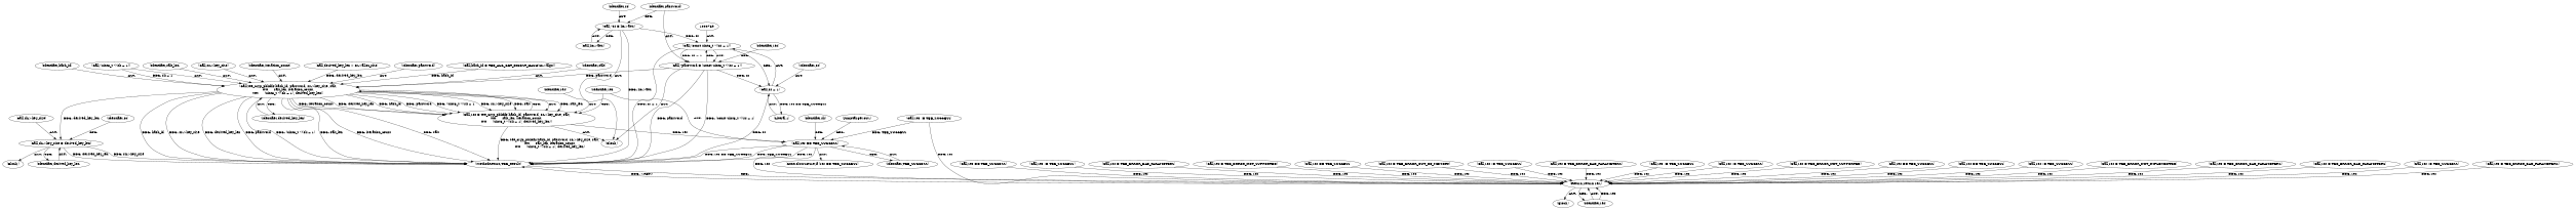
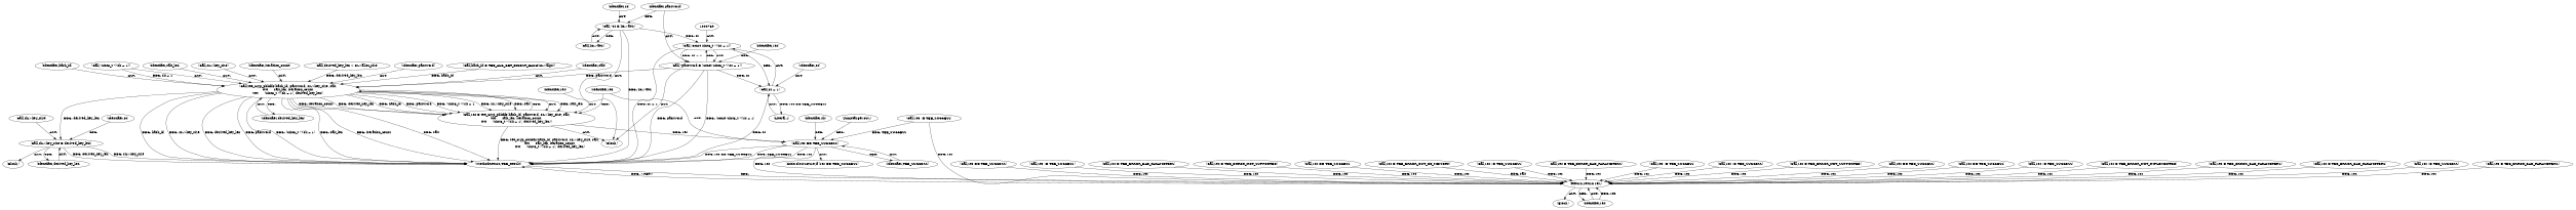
  digraph {
    n1 [label="(Call,*ss = ko->attr)"]
    n2 [label="(Call,(const uint8_t *)(ss + 1))"]
    n3 [label="(Block,)"]
    n4 [label="(MethodReturn,TEE_Result)"]
    n5 [label="(Call,ko->attr)"]
    n6 [label="(Call,ss + 1)"]
    n7 [label="(Call,*password = (const uint8_t *)(ss + 1))"]
    n8 [label="(Literal,1)"]
    n9 [label="(Return,return res;)"]
    n10 [label="(Call,tee_cryp_pbkdf2(hash_id, password, ss->key_size, salt,\n\t\t\t\t      salt_len, iteration_count,\n\t\t\t\t      (uint8_t *)(sk + 1), derived_key_len))"]
    n11 [label="(Call,res = tee_cryp_pbkdf2(hash_id, password, ss->key_size, salt,\n\t\t\t\t      salt_len, iteration_count,\n\t\t\t\t      (uint8_t *)(sk + 1), derived_key_len))"]
    n12 [label="(Call,sk->key_size = derived_key_len)"]
    n13 [label="(Identifier,derived_key_len)"]
    n14 [label="(Call,res == TEE_SUCCESS)"]
    n15 [label="(Identifier,derived_key_len)"]
    n16 [label="(Block,)"]
    n17 [label="(ControlStructure,if (res == TEE_SUCCESS))"]
    n18 [label="(Identifier,TEE_SUCCESS)"]
    n19 [label="(Block,)"]
    n20 [label="(Identifier,res)"]
    n21 [label="(Identifier,iteration_count)"]
    n22 [label="(Call,derived_key_len > ss->alloc_size)"]
    n23 [label="(Call,res == TEE_SUCCESS)"]
    n24 [label="(Identifier,password)"]
    n25 [label="(Call,res != TEE_SUCCESS)"]
    n26 [label="(Call,res = TEE_ERROR_BAD_PARAMETERS)"]
    n27 [label="(Call,sk->key_size)"]
    n28 [label="(Call,hash_id = TEE_ALG_GET_DIGEST_HASH(cs->algo))"]
    n29 [label="(Identifier,ss)"]
    n30 [label="(Identifier,res)"]
    n31 [label="(Call,res = TEE_ERROR_NOT_SUPPORTED)"]
    n32 [label="(Identifier,res)"]
    n33 [label="(Call,res != TEE_SUCCESS)"]
    n34 [label="(Call,res == TEE_SUCCESS)"]
    n35 [label="(Call,res = TEE_ERROR_OUT_OF_MEMORY)"]
    n36 [label="(Call,res != TEE_SUCCESS)"]
    n37 [label="(Call,res = TEE_ERROR_BAD_PARAMETERS)"]
    n38 [label="(Call,res != TEE_SUCCESS)"]
    n39 [label="(Identifier,ss)"]
    n40 [label="(Identifier,salt)"]
    n41 [label="(Identifier,sk)"]
    n42 [label="(Call,res != TEE_SUCCESS)"]
    n43 [label="(Call,res = TEE_ERROR_NOT_SUPPORTED)"]
    n44 [label="(Call,res == TEE_SUCCESS)"]
    n45 [label="(Identifier,hash_id)"]
    n46 [label="(Identifier,so)"]
    n47 [label="(Call,(uint8_t *)(sk + 1))"]
    n48 [label="(Identifier,password)"]
    n49 [label="(Call,res == TEE_SUCCESS)"]
    n50 [label="(Call,res != TEE_SUCCESS)"]
    n51 [label="(Call,res = TEE_ERROR_NOT_IMPLEMENTED)"]
    n52 [label="(Call,res = TEE_ERROR_BAD_PARAMETERS)"]
    n53 [label="(Call,res = TEE_ERROR_BAD_PARAMETERS)"]
    n54 [label="(Call,res != TEE_SUCCESS)"]
    n55 [label="(Identifier,salt_len)"]
    n56 [label="(Call,ss->key_size)"]
    n57 [label="(Identifier,res)"]
    n58 [label="(JumpTarget,out:)"]
    n59 [label="(Call,res = TEE_ERROR_BAD_PARAMETERS)"]
    1000769
    n1 -> n2 [label="DDG: ss"]
    n1 -> n3 [label="AST: "]
    n1 -> n4 [label="DDG: ko->attr"]
    n1 -> n5 [label="CFG: "]
    n2 -> n4 [label="DDG: ss + 1"]
    n2 -> n6 [label="CFG: "]
    n2 -> n7 [label="AST: "]
    n2 -> n7 [label="DDG: ss + 1"]
    n4 -> n9 [label="CFG: "]
    n5 -> n1 [label="AST: "]
    n6 -> n2 [label="AST: "]
    n6 -> n4 [label="DDG: ss"]
    n6 -> n8 [label="DDG: res == TEE_SUCCESS"]
    n7 -> n2 [label="CFG: "]
    n7 -> n3 [label="AST: "]
    n7 -> n4 [label="DDG: password"]
    n7 -> n4 [label="DDG: (const uint8_t *)(ss + 1)"]
    n7 -> n6 [label="DDG: ss"]
    n7 -> n10 [label="DDG: password"]
    n8 -> n6 [label="AST: "]
    n9 -> n4 [label="DDG: <RET>"]
    n9 -> n19 [label="AST: "]
    n9 -> n20 [label="CFG: "]
    n10 -> n4 [label="DDG: salt"]
    n10 -> n4 [label="DDG: hash_id"]
    n10 -> n4 [label="DDG: ss->key_size"]
    n10 -> n4 [label="DDG: derived_key_len"]
    n10 -> n4 [label="DDG: password"]
    n10 -> n4 [label="DDG: (uint8_t *)(sk + 1)"]
    n10 -> n4 [label="DDG: salt_len"]
    n10 -> n4 [label="DDG: iteration_count"]
    n10 -> n11 [label="AST: "]
    n10 -> n11 [label="DDG: salt_len"]
    n10 -> n11 [label="DDG: iteration_count"]
    n10 -> n11 [label="DDG: derived_key_len"]
    n10 -> n11 [label="DDG: hash_id"]
    n10 -> n11 [label="DDG: password"]
    n10 -> n11 [label="DDG: (uint8_t *)(sk + 1)"]
    n10 -> n11 [label="DDG: ss->key_size"]
    n10 -> n11 [label="DDG: salt"]
    n10 -> n12 [label="DDG: derived_key_len"]
    n10 -> n13 [label="CFG: "]
    n11 -> n3 [label="AST: "]
    n11 -> n4 [label="DDG: tee_cryp_pbkdf2(hash_id, password, ss->key_size, salt,\n\t\t\t\t      salt_len, iteration_count,\n\t\t\t\t      (uint8_t *)(sk + 1), derived_key_len)"]
    n11 -> n10 [label="CFG: "]
    n11 -> n14 [label="DDG: res"]
    n12 -> n4 [label="DDG: derived_key_len"]
    n12 -> n4 [label="DDG: sk->key_size"]
    n12 -> n15 [label="CFG: "]
    n12 -> n16 [label="AST: "]
    n13 -> n10 [label="AST: "]
    n14 -> n4 [label="DDG: res == TEE_SUCCESS"]
    n14 -> n4 [label="DDG: TEE_SUCCESS"]
    n14 -> n4 [label="DDG: res"]
    n14 -> n9 [label="DDG: res"]
    n14 -> n17 [label="AST: "]
    n14 -> n18 [label="CFG: "]
    n15 -> n12 [label="AST: "]
    n18 -> n14 [label="AST: "]
    n20 -> n9 [label="AST: "]
    n20 -> n9 [label="DDG: res"]
    n21 -> n10 [label="AST: "]
    n22 -> n10 [label="DDG: derived_key_len"]
    n23 -> n9 [label="DDG: res"]
    n24 -> n10 [label="AST: "]
    n25 -> n9 [label="DDG: res"]
    n26 -> n9 [label="DDG: res"]
    n27 -> n12 [label="AST: "]
    n28 -> n10 [label="DDG: hash_id"]
    n29 -> n1 [label="AST: "]
    n30 -> n11 [label="CFG: "]
    n30 -> n14 [label="AST: "]
    n31 -> n9 [label="DDG: res"]
    n32 -> n7 [label="CFG: "]
    n33 -> n9 [label="DDG: res"]
    n33 -> n14 [label="DDG: TEE_SUCCESS"]
    n34 -> n9 [label="DDG: res"]
-   n35 -> n9 [label="DDG: res"]
+   n35 -> n9 [label="DDG: salt"]
    n36 -> n9 [label="DDG: res"]
    n37 -> n9 [label="DDG: res"]
    n38 -> n9 [label="DDG: res"]
    n39 -> n6 [label="AST: "]
    n40 -> n10 [label="AST: "]
    n41 -> n14 [label="CFG: "]
    n42 -> n9 [label="DDG: res"]
    n43 -> n9 [label="DDG: res"]
    n44 -> n9 [label="DDG: res"]
    n45 -> n10 [label="AST: "]
    n46 -> n12 [label="CFG: "]
    n47 -> n10 [label="AST: "]
    n47 -> n10 [label="DDG: sk + 1"]
    n48 -> n1 [label="CFG: "]
    n48 -> n7 [label="AST: "]
    n49 -> n9 [label="DDG: res"]
    n50 -> n9 [label="DDG: res"]
    n51 -> n9 [label="DDG: res"]
    n52 -> n9 [label="DDG: res"]
    n53 -> n9 [label="DDG: res"]
    n54 -> n9 [label="DDG: res"]
    n55 -> n10 [label="AST: "]
    n56 -> n10 [label="AST: "]
    n57 -> n11 [label="AST: "]
    n58 -> n14 [label="CFG: "]
    n59 -> n9 [label="DDG: res"]
    1000769 -> n2 [label="AST: "]
  }
